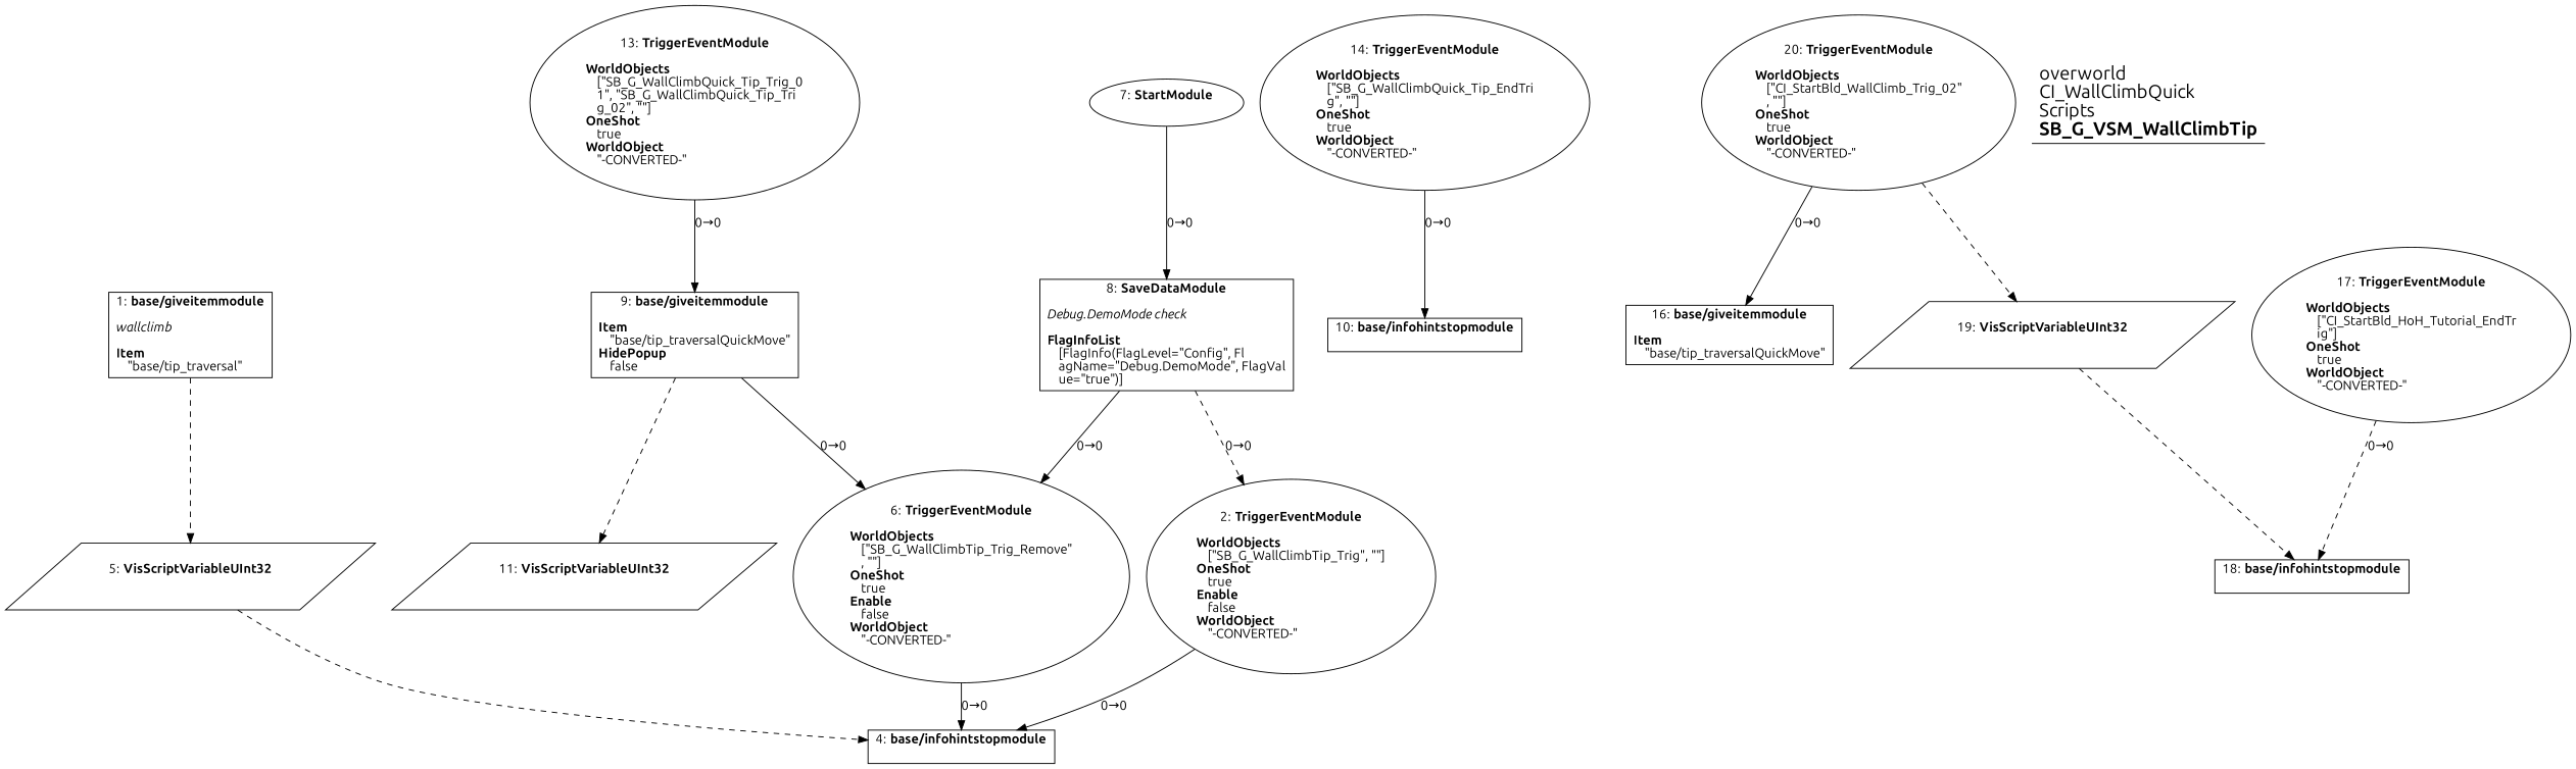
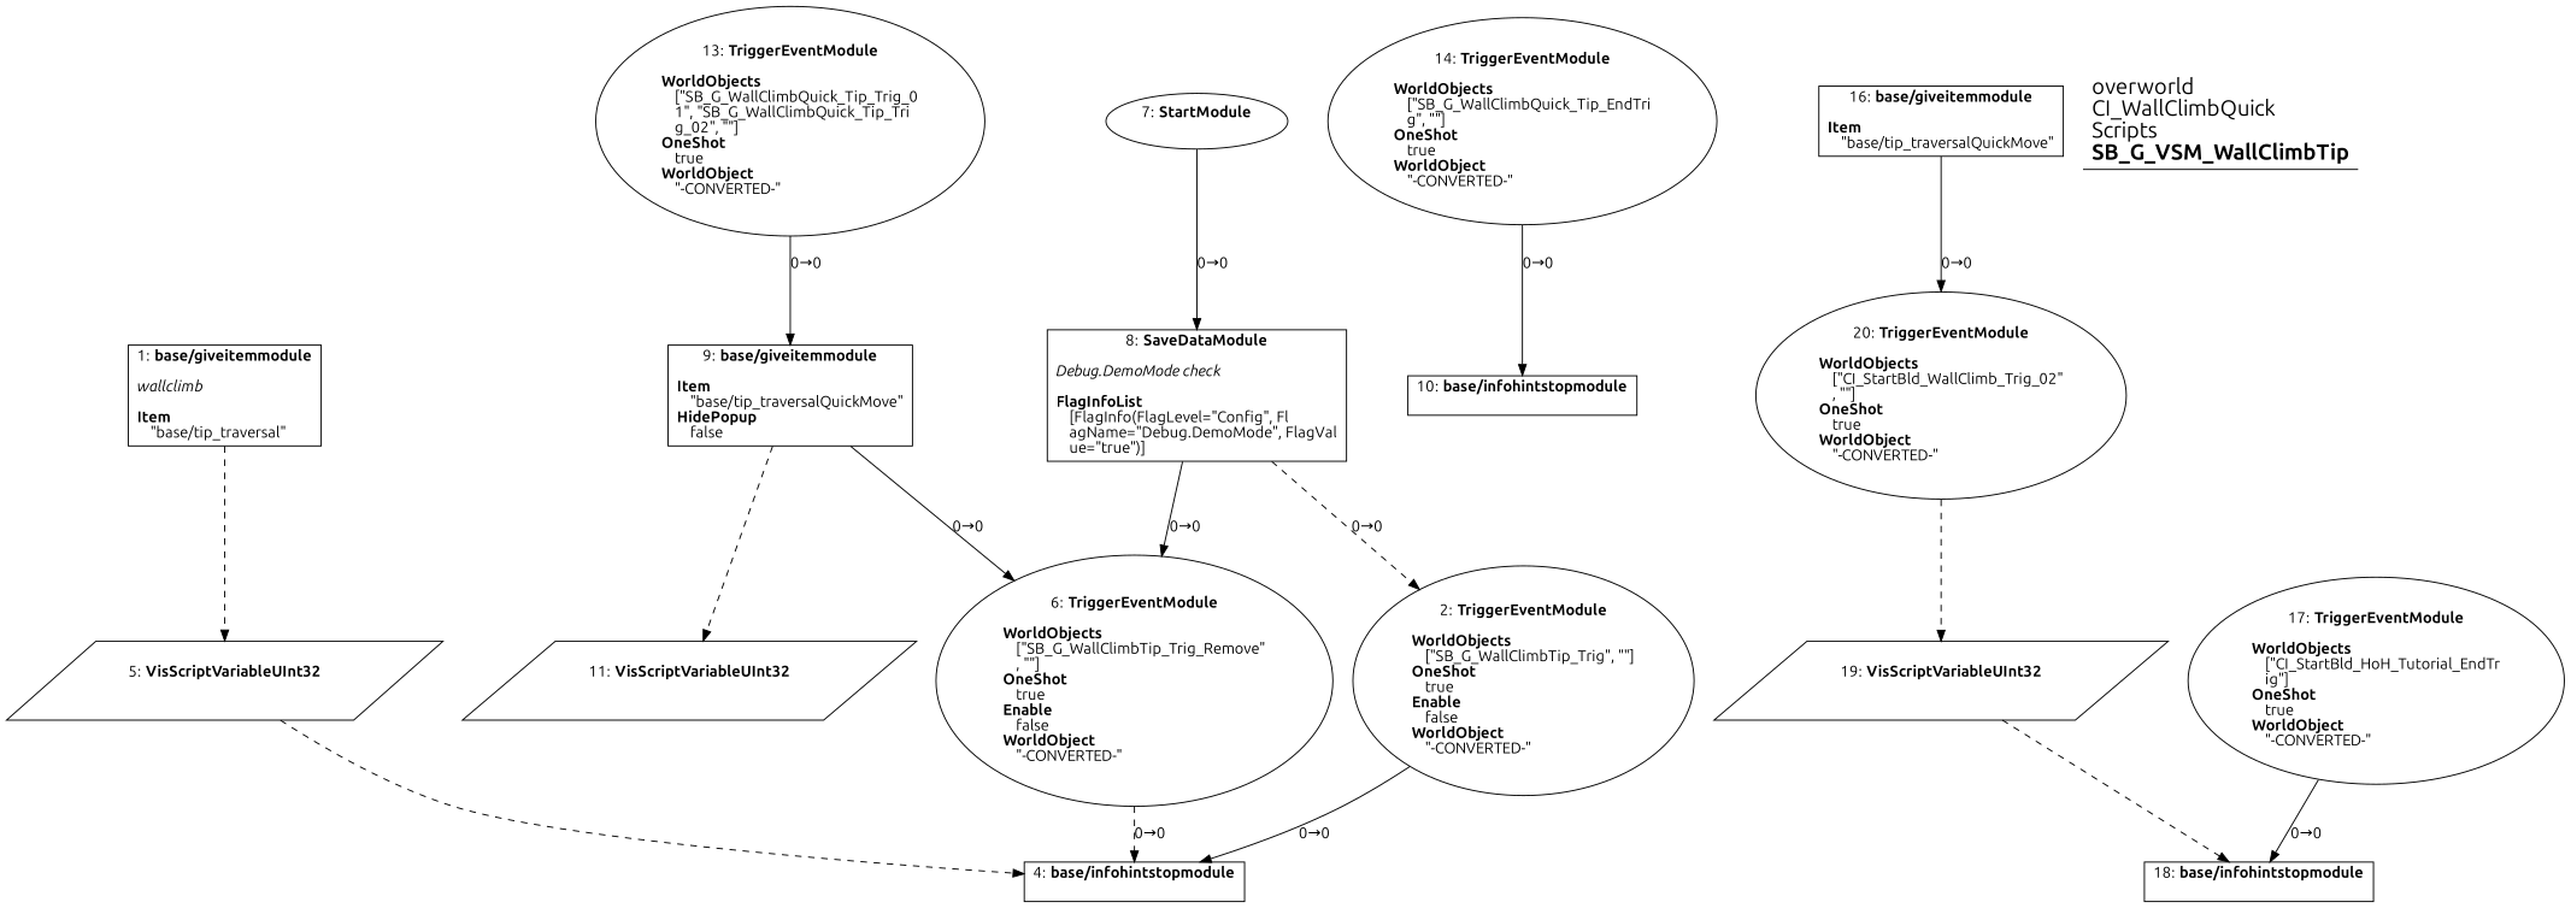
  digraph {
    fontname=Ubuntu
    splines=spline
    node [fontname=Ubuntu shape=box]
    edge [fontname=Ubuntu]
    n1 [label=<1: <b>base/giveitemmodule</b><br/><br/><i>wallclimb<br align="left"/></i><br align="left"/><b>Item</b><br align="left"/>    &quot;base/tip_traversal&quot;<br align="left"/>>]
    n2 [label=<5: <b>VisScriptVariableUInt32</b><br/><br/>> shape=parallelogram]
    n3 [label=<4: <b>base/infohintstopmodule</b><br/><br/>>]
    n4 [label=<2: <b>TriggerEventModule</b><br/><br/><b>WorldObjects</b><br align="left"/>    [&quot;SB_G_WallClimbTip_Trig&quot;, &quot;&quot;]<br align="left"/><b>OneShot</b><br align="left"/>    true<br align="left"/><b>Enable</b><br align="left"/>    false<br align="left"/><b>WorldObject</b><br align="left"/>    &quot;-CONVERTED-&quot;<br align="left"/>> shape=oval]
    n5 [label=<6: <b>TriggerEventModule</b><br/><br/><b>WorldObjects</b><br align="left"/>    [&quot;SB_G_WallClimbTip_Trig_Remove&quot;<br align="left"/>    , &quot;&quot;]<br align="left"/><b>OneShot</b><br align="left"/>    true<br align="left"/><b>Enable</b><br align="left"/>    false<br align="left"/><b>WorldObject</b><br align="left"/>    &quot;-CONVERTED-&quot;<br align="left"/>> shape=oval]
    n6 [label=<7: <b>StartModule</b><br/><br/>> shape=oval]
    n7 [label=<8: <b>SaveDataModule</b><br/><br/><i>Debug.DemoMode check<br align="left"/></i><br align="left"/><b>FlagInfoList</b><br align="left"/>    [FlagInfo(FlagLevel=&quot;Config&quot;, Fl<br align="left"/>    agName=&quot;Debug.DemoMode&quot;, FlagVal<br align="left"/>    ue=&quot;true&quot;)]<br align="left"/>>]
    n8 [label=<9: <b>base/giveitemmodule</b><br/><br/><b>Item</b><br align="left"/>    &quot;base/tip_traversalQuickMove&quot;<br align="left"/><b>HidePopup</b><br align="left"/>    false<br align="left"/>>]
    n9 [label=<11: <b>VisScriptVariableUInt32</b><br/><br/>> shape=parallelogram]
    n10 [label=<14: <b>TriggerEventModule</b><br/><br/><b>WorldObjects</b><br align="left"/>    [&quot;SB_G_WallClimbQuick_Tip_EndTri<br align="left"/>    g&quot;, &quot;&quot;]<br align="left"/><b>OneShot</b><br align="left"/>    true<br align="left"/><b>WorldObject</b><br align="left"/>    &quot;-CONVERTED-&quot;<br align="left"/>> shape=oval]
    n11 [label=<10: <b>base/infohintstopmodule</b><br/><br/>>]
    n12 [label=<13: <b>TriggerEventModule</b><br/><br/><b>WorldObjects</b><br align="left"/>    [&quot;SB_G_WallClimbQuick_Tip_Trig_0<br align="left"/>    1&quot;, &quot;SB_G_WallClimbQuick_Tip_Tri<br align="left"/>    g_02&quot;, &quot;&quot;]<br align="left"/><b>OneShot</b><br align="left"/>    true<br align="left"/><b>WorldObject</b><br align="left"/>    &quot;-CONVERTED-&quot;<br align="left"/>> shape=oval]
    n13 [label=<16: <b>base/giveitemmodule</b><br/><br/><b>Item</b><br align="left"/>    &quot;base/tip_traversalQuickMove&quot;<br align="left"/>>]
    n14 [label=<19: <b>VisScriptVariableUInt32</b><br/><br/>> shape=parallelogram]
    n15 [label=<18: <b>base/infohintstopmodule</b><br/><br/>>]
    n16 [label=<17: <b>TriggerEventModule</b><br/><br/><b>WorldObjects</b><br align="left"/>    [&quot;CI_StartBld_HoH_Tutorial_EndTr<br align="left"/>    ig&quot;]<br align="left"/><b>OneShot</b><br align="left"/>    true<br align="left"/><b>WorldObject</b><br align="left"/>    &quot;-CONVERTED-&quot;<br align="left"/>> shape=oval]
    n17 [label=<20: <b>TriggerEventModule</b><br/><br/><b>WorldObjects</b><br align="left"/>    [&quot;CI_StartBld_WallClimb_Trig_02&quot;<br align="left"/>    , &quot;&quot;]<br align="left"/><b>OneShot</b><br align="left"/>    true<br align="left"/><b>WorldObject</b><br align="left"/>    &quot;-CONVERTED-&quot;<br align="left"/>> shape=oval]
    n18 [label=<<font point-size="20">overworld<br align="left"/>CI_WallClimbQuick<br align="left"/>Scripts<br align="left"/><b>SB_G_VSM_WallClimbTip</b><br align="left"/></font>> shape=underline]
    n1 -> n2 [style=dashed]
    n2 -> n3 [style=dashed]
    n4 -> n3 [label="0→0"]
-   n5 -> n3 [label="0→0"]
+   n5 -> n3 [label="0→0" style=dashed]
    n6 -> n7 [label="0→0"]
    n7 -> n4 [label="0→0" style=dashed]
    n7 -> n5 [label="0→0"]
    n8 -> n5 [label="0→0"]
    n8 -> n9 [style=dashed]
    n10 -> n11 [label="0→0"]
    n12 -> n8 [label="0→0"]
    n14 -> n15 [style=dashed]
-   n16 -> n15 [label="0→0" style=dashed]
-   n17 -> n13 [label="0→0"]
+   n16 -> n15 [label="0→0"]
+   n13 -> n17 [label="0→0"]
    n17 -> n14 [style=dashed]
  }
